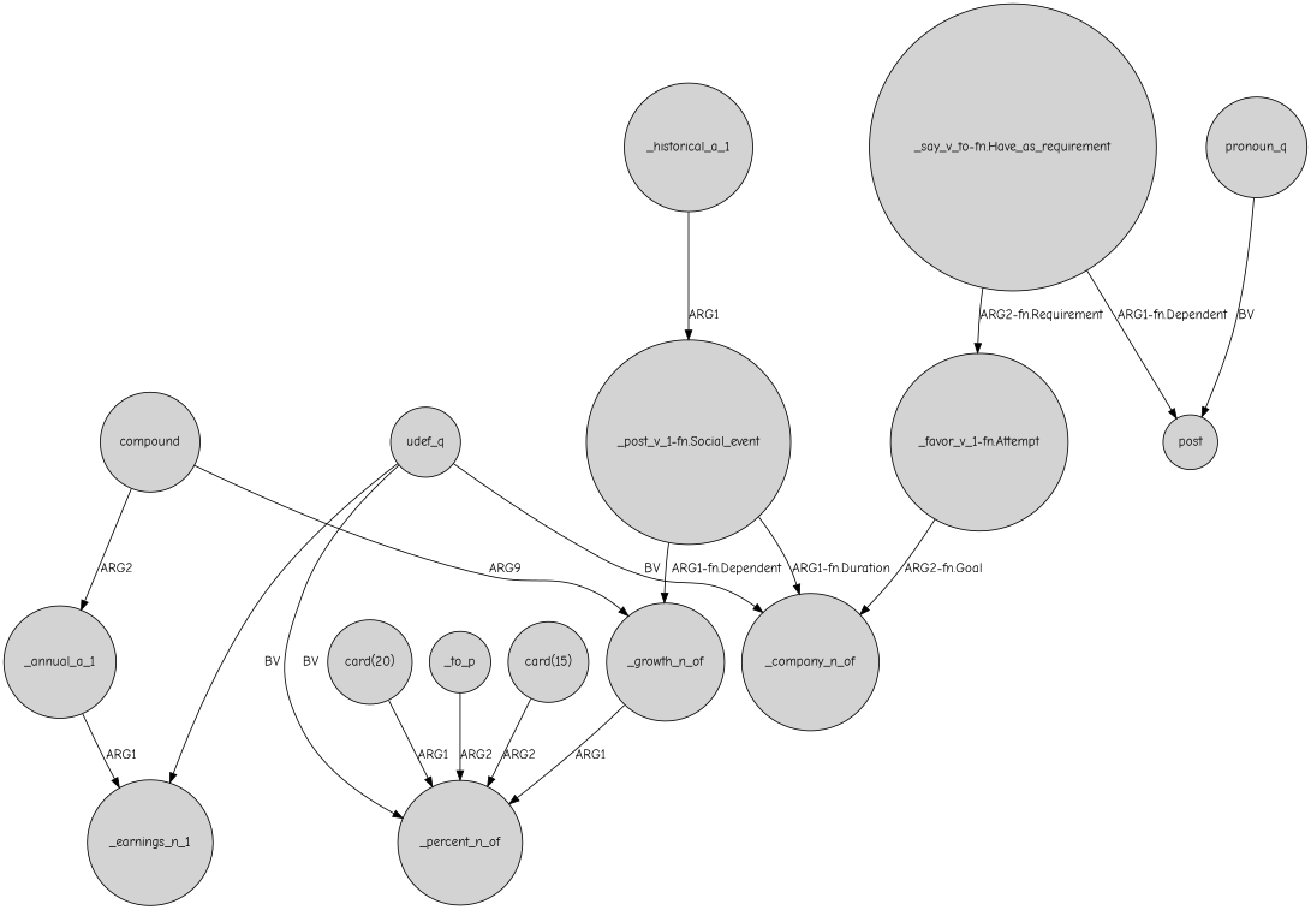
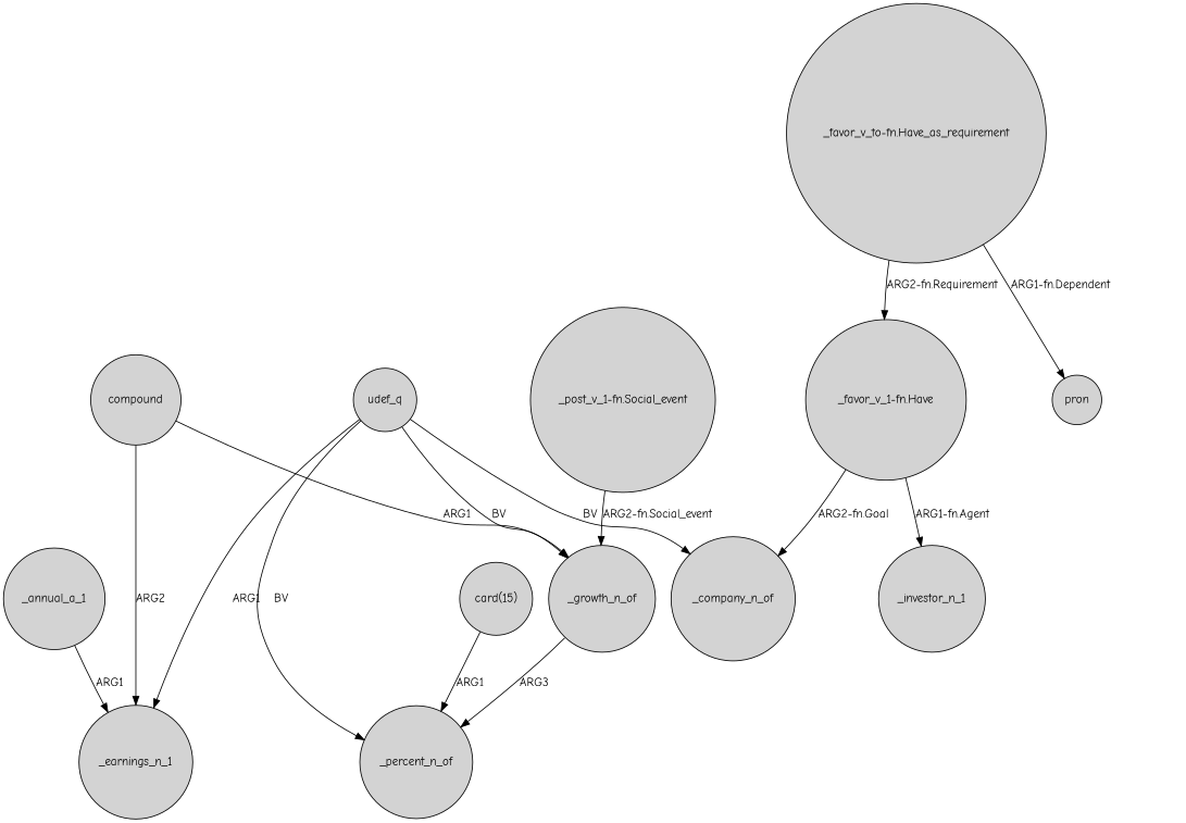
  digraph {
    fontname="Comic Neue"
    node [fontname="Comic Neue" shape=circle style=filled]
    edge [fontname="Comic Neue"]
-   "card(20)"
    _percent_n_of
-   "_say_v_to-fn.Have_as_requirement"
-   "_favor_v_1-fn.Attempt"
-   pron [label=post]
+   "_say_v_to-fn.Have_as_requirement" [label="_favor_v_to-fn.Have_as_requirement"]
+   "_favor_v_1-fn.Attempt" [label="_favor_v_1-fn.Have"]
+   pron
    _company_n_of
-   _to_p
+   _investor_n_1
    _annual_a_1
    _earnings_n_1
    _growth_n_of
    compound
-   pronoun_q
    udef_q
    "card(15)"
    "_post_v_1-fn.Social_event"
-   _historical_a_1
-   "card(20)" -> _percent_n_of [label=ARG1]
    "_say_v_to-fn.Have_as_requirement" -> "_favor_v_1-fn.Attempt" [label="ARG2-fn.Requirement"]
    "_say_v_to-fn.Have_as_requirement" -> pron [label="ARG1-fn.Dependent"]
    "_favor_v_1-fn.Attempt" -> _company_n_of [label="ARG2-fn.Goal"]
-   _to_p -> _percent_n_of [label=ARG2]
+   "_favor_v_1-fn.Attempt" -> _investor_n_1 [label="ARG1-fn.Agent"]
    _annual_a_1 -> _earnings_n_1 [label=ARG1]
-   _growth_n_of -> _percent_n_of [label=ARG1]
-   compound -> _annual_a_1 [label=ARG2]
-   compound -> _growth_n_of [label=ARG9]
-   pronoun_q -> pron [label=BV]
+   _growth_n_of -> _percent_n_of [label=ARG3]
+   compound -> _earnings_n_1 [label=ARG2]
+   compound -> _growth_n_of [label=ARG1]
    udef_q -> _percent_n_of [label=BV]
    udef_q -> _company_n_of [label=BV]
-   udef_q -> _earnings_n_1 [label=BV]
-   "card(15)" -> _percent_n_of [label=ARG2]
-   "_post_v_1-fn.Social_event" -> _company_n_of [label="ARG1-fn.Duration"]
-   "_post_v_1-fn.Social_event" -> _growth_n_of [label="ARG1-fn.Dependent"]
-   _historical_a_1 -> "_post_v_1-fn.Social_event" [label=ARG1]
+   udef_q -> _earnings_n_1 [label=ARG1]
+   udef_q -> _growth_n_of [label=BV]
+   "card(15)" -> _percent_n_of [label=ARG1]
+   "_post_v_1-fn.Social_event" -> _growth_n_of [label="ARG2-fn.Social_event"]
  }
